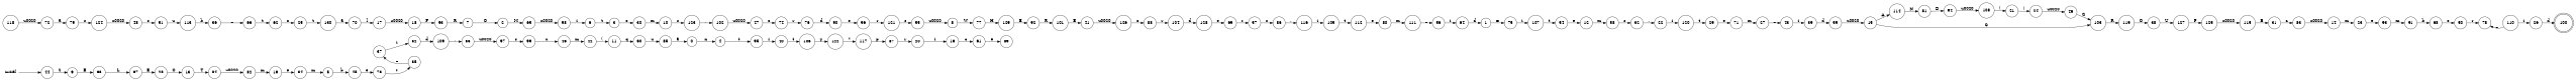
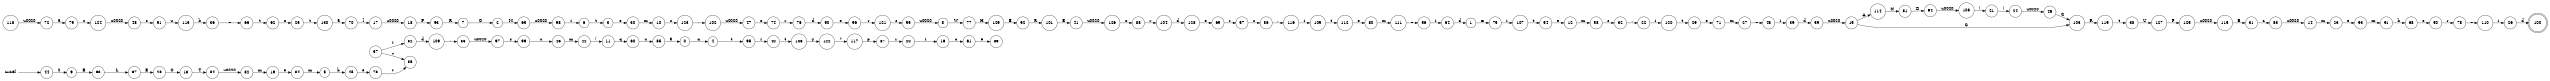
  digraph {
    rankdir=LR
    node [shape=circle]
    0
    4
    95
    40
    1
    75
    107
    54
    2
    65
    98
    6
    3
    30
    10
    123
    106
    5
    45
    73
    35
    7
    8
    77
    129
    92
    9
    63
    67
    28
    102
    47
    11
    60
    85
    12
    58
    32
    22
    13
    84
    82
    19
    14
    23
    93
    91
    15
    114
    103
    81
    119
    94
    38
    16
    61
    89
    17
    18
    53
    34
    20
    21
    24
    49
    120
    29
    71
    68
    25
    130
    70
    100 [shape=doublecircle]
    26
    27
    43
    39
    59
    31
    83
    33
    97
    99
    46
    37
    52
    109
    36
    66
    62
    127
    125
    115
    122
    117
    41
    126
    88
    104
    42
    44
    initial [shape=plaintext]
    74
    76
    90
    48
    51
    113
    50
    78
    110
    55
    56
    64
    57
    86
    116
    105
    118
    72
    69
    79
    124
    96
    121
    101
    80
    111
    108
    112
    87
    128
    0 -> 4 [label=n]
    4 -> 95 [label=t]
    95 -> 40 [label=i]
    40 -> 106 [label=t]
    1 -> 75 [label="="]
    75 -> 107 [label=i]
    107 -> 54 [label=t]
    54 -> 12 [label=e]
    2 -> 65 [label=M]
    65 -> 98 [label="\u0020"]
    98 -> 6 [label=i]
    6 -> 3 [label=t]
    3 -> 30 [label=e]
    30 -> 10 [label=m]
    10 -> 123 [label=s]
    123 -> 102 [label=","]
    106 -> 122 [label=y]
    5 -> 45 [label=b]
    45 -> 73 [label=e]
    73 -> 35 [label=r]
-   35 -> 37 [label=_]
+   37 -> 35 [label=_]
    7 -> 2 [label=O]
    8 -> 77 [label=W]
    77 -> 129 [label=H]
    129 -> 92 [label=E]
    92 -> 101 [label=R]
    9 -> 63 [label=E]
    63 -> 67 [label=L]
    67 -> 28 [label=E]
    28 -> 13 [label=C]
    102 -> 47 [label="\u0020"]
    47 -> 74 [label=o]
    11 -> 60 [label=q]
    60 -> 85 [label=u]
    85 -> 0 [label=a]
    12 -> 58 [label=m]
    58 -> 32 [label=s]
    32 -> 22 [label="."]
    22 -> 120 [label=i]
    13 -> 84 [label=T]
    84 -> 82 [label="\u0020"]
    82 -> 19 [label=m]
    19 -> 34 [label=e]
    14 -> 23 [label=m]
    23 -> 93 [label=e]
    93 -> 91 [label=m]
    91 -> 68 [label=b]
    15 -> 114 [label=A]
    15 -> 103 [label=G]
    114 -> 81 [label=N]
    103 -> 119 [label=R]
    81 -> 94 [label=D]
-   119 -> 38 [label=O]
+   119 -> 38 [label=t]
    94 -> 108 [label="\u0020"]
    38 -> 127 [label=U]
    16 -> 61 [label=c]
    61 -> 89 [label=e]
    17 -> 18 [label="\u0020"]
    18 -> 53 [label=F]
    53 -> 7 [label=R]
    34 -> 5 [label=m]
    20 -> 16 [label=i]
    21 -> 24 [label=")"]
    24 -> 49 [label="\u0020"]
    49 -> 103 [label=G]
    120 -> 29 [label=t]
    29 -> 71 [label=e]
    71 -> 27 [label=m]
    68 -> 50 [label=e]
    25 -> 130 [label=t]
    130 -> 70 [label=a]
    70 -> 17 [label=l]
    26 -> 100 [label=d]
    27 -> 43 [label=_]
    43 -> 39 [label=i]
    39 -> 59 [label=d]
    59 -> 15 [label="\u0020"]
    31 -> 83 [label=c]
    83 -> 14 [label="\u0020"]
    33 -> 97 [label="\u0020"]
    97 -> 99 [label=s]
    99 -> 46 [label=u]
    46 -> 42 [label=m]
    37 -> 52 [label=i]
    52 -> 109 [label=d]
    109 -> 33 [label=","]
    36 -> 66 [label=_]
    66 -> 62 [label=t]
    62 -> 25 [label=o]
    127 -> 125 [label=P]
    125 -> 115 [label="\u0020"]
    115 -> 31 [label=B]
    122 -> 117 [label="*"]
    117 -> 87 [label=p]
    41 -> 126 [label="\u0020"]
    126 -> 88 [label=o]
    88 -> 104 [label=r]
    104 -> 128 [label=d]
    42 -> 11 [label="("]
    44 -> 9 [label=S]
    initial -> 44
    74 -> 76 [label=r]
    76 -> 90 [label=d]
    90 -> 96 [label=e]
    48 -> 51 [label=s]
    51 -> 113 [label=u]
    113 -> 36 [label=b]
    50 -> 78 [label=r]
-   110 -> 78 [label=_]
+   78 -> 110 [label=_]
    110 -> 26 [label=i]
    55 -> 8 [label="\u0020"]
    56 -> 64 [label=i]
    64 -> 1 [label=d]
    57 -> 86 [label=s]
    86 -> 116 [label="."]
    116 -> 105 [label=i]
    105 -> 112 [label=t]
    118 -> 72 [label="\u0020"]
    72 -> 79 [label=a]
    69 -> 57 [label=r]
    79 -> 124 [label=s]
    124 -> 48 [label="\u0020"]
    96 -> 121 [label=r]
    121 -> 55 [label=s]
    101 -> 41 [label=E]
    80 -> 111 [label=m]
    111 -> 56 [label=_]
    108 -> 21 [label="("]
    112 -> 80 [label=e]
    87 -> 20 [label=r]
    128 -> 69 [label=e]
  }
